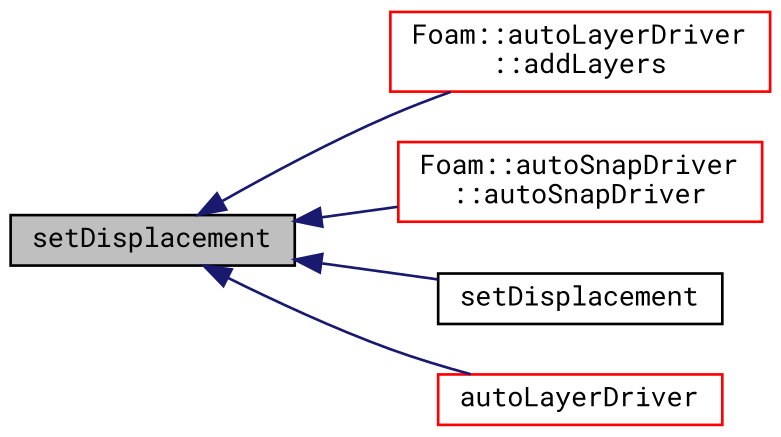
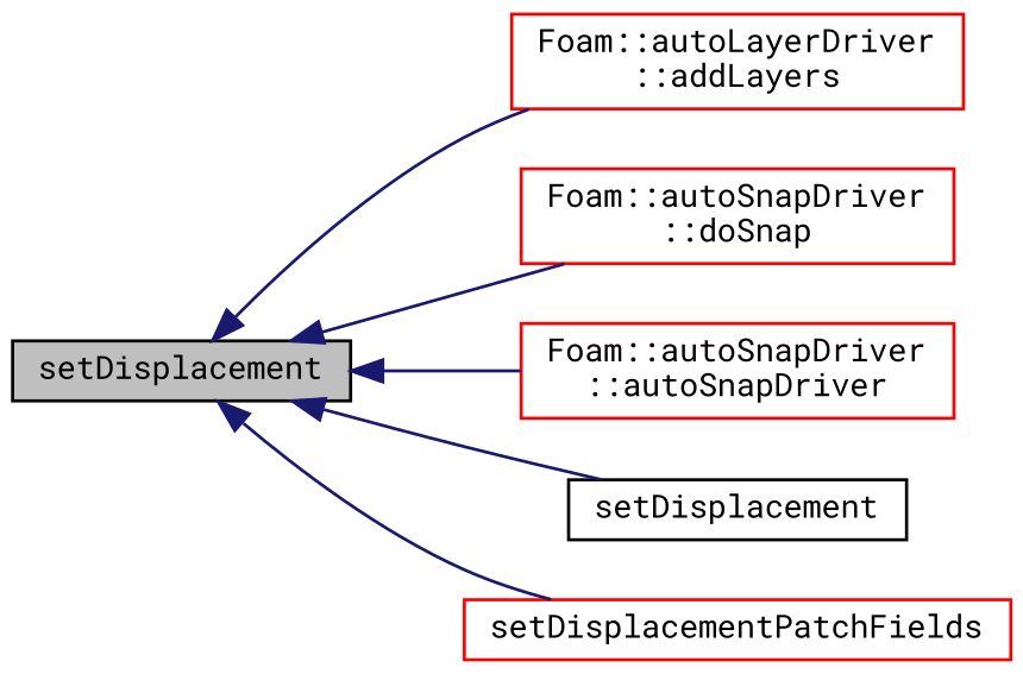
  digraph {
    fontname="Roboto Mono"
    rankdir=LR
    node [color=red fontname="Roboto Mono" fontsize=10 shape=record]
    edge [color=midnightblue dir=back fontname="Roboto Mono" fontsize=10 labelfontname=FreeSans labelfontsize=10 style=solid]
    n1 [color=black fillcolor=grey75 fontcolor=black height=0.2 label=setDisplacement style=filled width=0.4]
    n2 [height=0.2 label="Foam::autoLayerDriver\l::addLayers" width=0.4]
+   n3 [height=0.2 label="Foam::autoSnapDriver\l::doSnap" width=0.4]
    n4 [height=0.2 label="Foam::autoSnapDriver\l::autoSnapDriver" width=0.4]
    n5 [color=black height=0.2 label=setDisplacement width=0.4]
-   n6 [height=0.2 label=autoLayerDriver width=0.4]
+   n6 [height=0.2 label=setDisplacementPatchFields width=0.4]
    n1 -> n2
+   n1 -> n3
    n1 -> n4
    n1 -> n5
    n1 -> n6
  }
